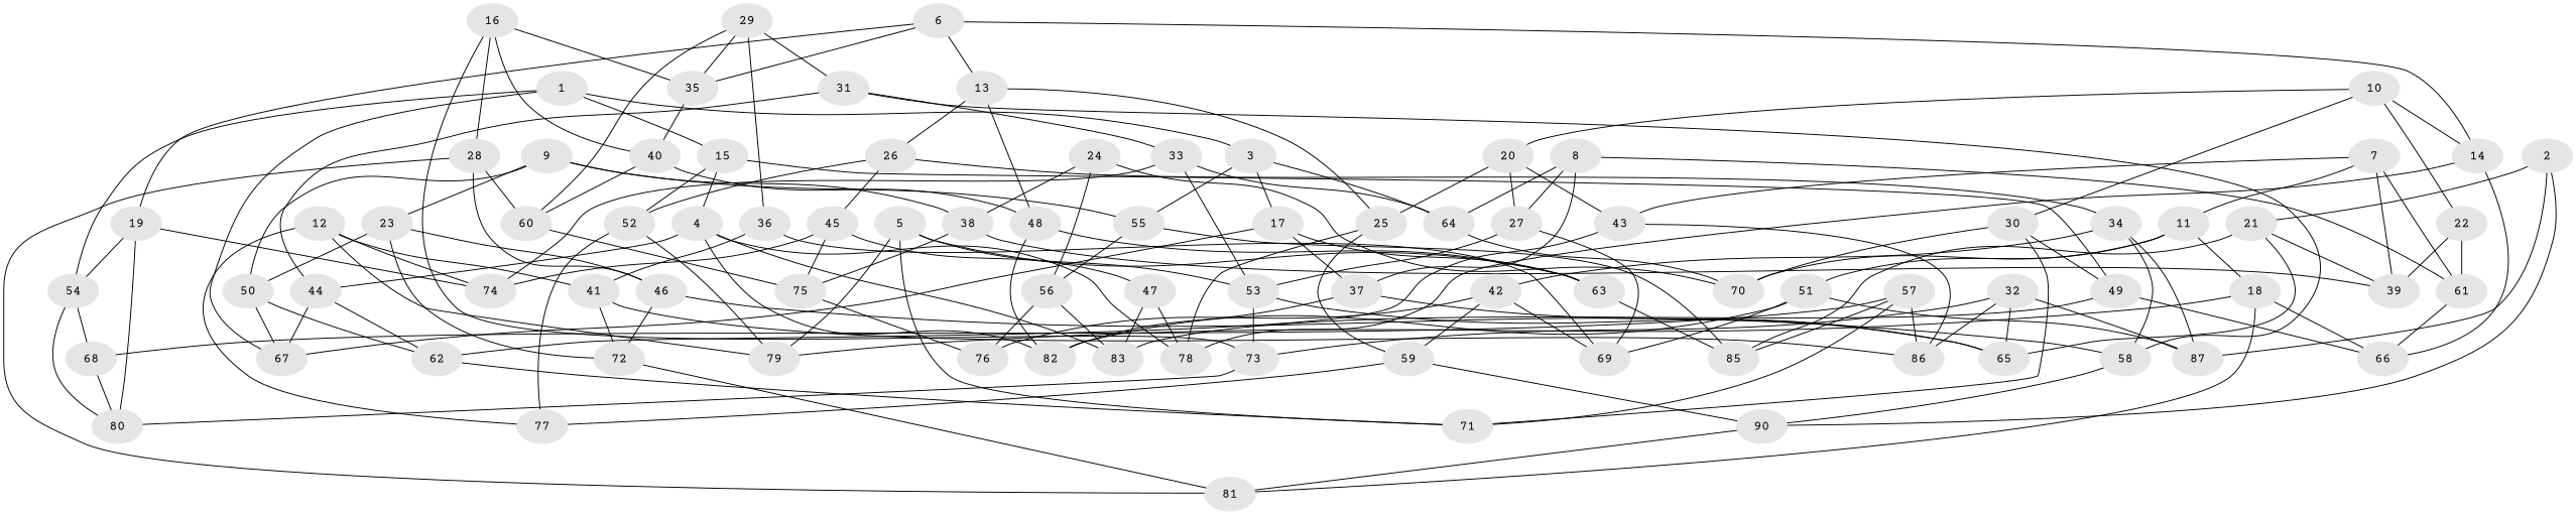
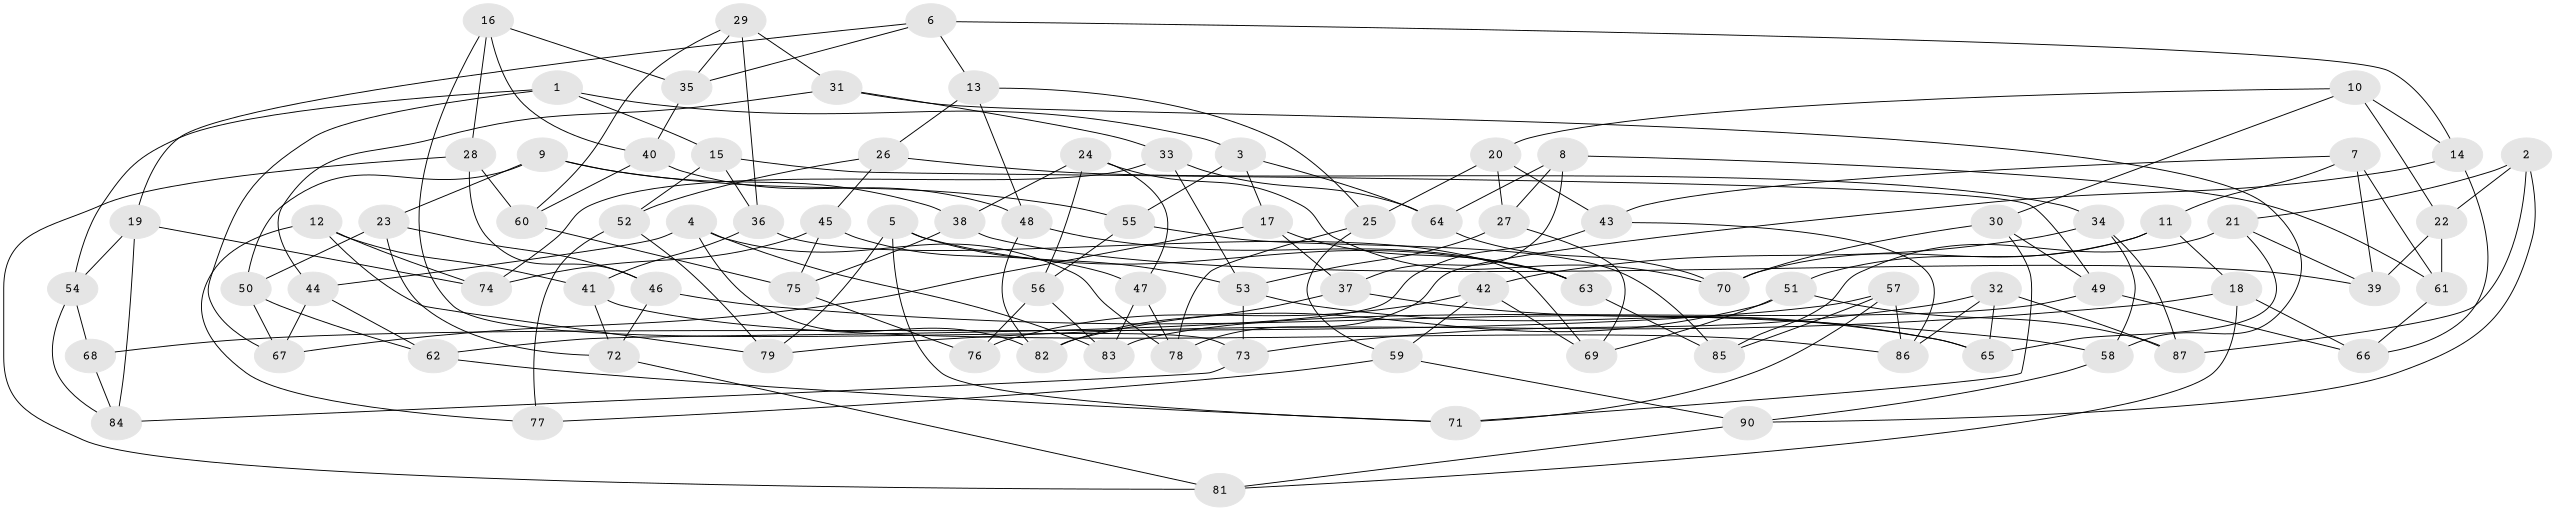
  graph {
    fontname="Courier Prime"
    node [color=gray90 fontname="Courier Prime" style=filled]
    edge [fontname="Courier Prime"]
    1
    3
    15
    54
    67
    17
    55
    64
    36
    49
    52
-   84 [label=80]
+   84
    68
    2
    21
    22
    n17 [label=90]
    87
    39
    65
    85
    61
    81
    63
    37
    56
    70
    4
    44
    78
    82
    83
    62
    5
    53
    71
    79
    73
    6
    13
    14
    19
    35
    25
    26
    48
    66
    74
    40
    7
    11
    43
    18
    51
    86
    8
    27
    69
    9
    23
    38
    50
    46
    72
    75
    10
    20
    30
    12
    41
    77
    59
    34
    45
    16
    28
    60
    58
    24
    47
    76
    42
    29
    31
    33
    32
    57
    1 -- 3
    1 -- 15
    1 -- 54
    1 -- 67
    3 -- 17
    3 -- 55
    3 -- 64
-   15 -- 4
+   15 -- 36
    15 -- 49
    15 -- 52
    54 -- 84
    54 -- 68
    17 -- 67
    17 -- 63
    17 -- 37
    55 -- 85
    55 -- 56
    64 -- 70
    36 -- 69
    36 -- 41
    49 -- 83
    49 -- 66
    52 -- 79
    52 -- 77
    68 -- 84
    2 -- 21
+   2 -- 22
    2 -- n17
    2 -- 87
    21 -- 39
    21 -- 65
    21 -- 85
    22 -- 39
    22 -- 61
    n17 -- 81
    61 -- 66
    63 -- 85
    37 -- 65
    37 -- 82
    56 -- 83
    56 -- 76
    4 -- 44
    4 -- 78
    4 -- 82
    4 -- 83
    44 -- 67
    44 -- 62
    62 -- 71
    5 -- 63
    5 -- 53
    5 -- 71
    5 -- 79
    53 -- 65
    53 -- 73
    73 -- 84
    6 -- 13
    6 -- 14
    6 -- 19
    6 -- 35
    13 -- 25
    13 -- 26
    13 -- 48
    14 -- 78
    14 -- 66
    19 -- 54
    19 -- 84
    19 -- 74
    35 -- 40
    25 -- 78
    25 -- 59
    26 -- 52
    26 -- 34
    26 -- 45
    48 -- 63
    48 -- 82
    40 -- 48
    40 -- 60
    7 -- 39
    7 -- 61
    7 -- 11
    7 -- 43
    11 -- 70
    11 -- 18
    11 -- 51
    43 -- 62
    43 -- 86
    18 -- 81
    18 -- 79
    18 -- 66
    51 -- 87
    51 -- 82
    51 -- 69
    8 -- 64
    8 -- 61
    8 -- 37
    8 -- 27
    27 -- 53
    27 -- 69
    9 -- 55
    9 -- 23
    9 -- 38
    9 -- 50
    23 -- 50
    23 -- 46
    23 -- 72
    38 -- 39
    38 -- 75
    50 -- 67
    50 -- 62
    46 -- 72
    46 -- 58
    72 -- 81
    75 -- 76
    10 -- 22
    10 -- 14
    10 -- 20
    10 -- 30
    20 -- 25
    20 -- 43
    20 -- 27
    30 -- 49
    30 -- 70
    30 -- 71
    12 -- 79
    12 -- 74
    12 -- 41
    12 -- 77
    41 -- 86
    41 -- 72
    59 -- n17
    59 -- 77
    34 -- 87
    34 -- 58
    34 -- 42
    45 -- 74
    45 -- 75
    45 -- 47
    16 -- 73
    16 -- 35
    16 -- 40
    16 -- 28
    28 -- 81
    28 -- 46
    28 -- 60
    60 -- 75
    58 -- n17
    24 -- 56
    24 -- 70
    24 -- 38
+   24 -- 47
    47 -- 78
    47 -- 83
    42 -- 69
    42 -- 59
    42 -- 76
    29 -- 36
    29 -- 35
    29 -- 60
    29 -- 31
    31 -- 44
    31 -- 58
    31 -- 33
    33 -- 64
    33 -- 53
    33 -- 74
    32 -- 87
    32 -- 65
    32 -- 73
    32 -- 86
    57 -- 68
    57 -- 85
    57 -- 71
    57 -- 86
  }
